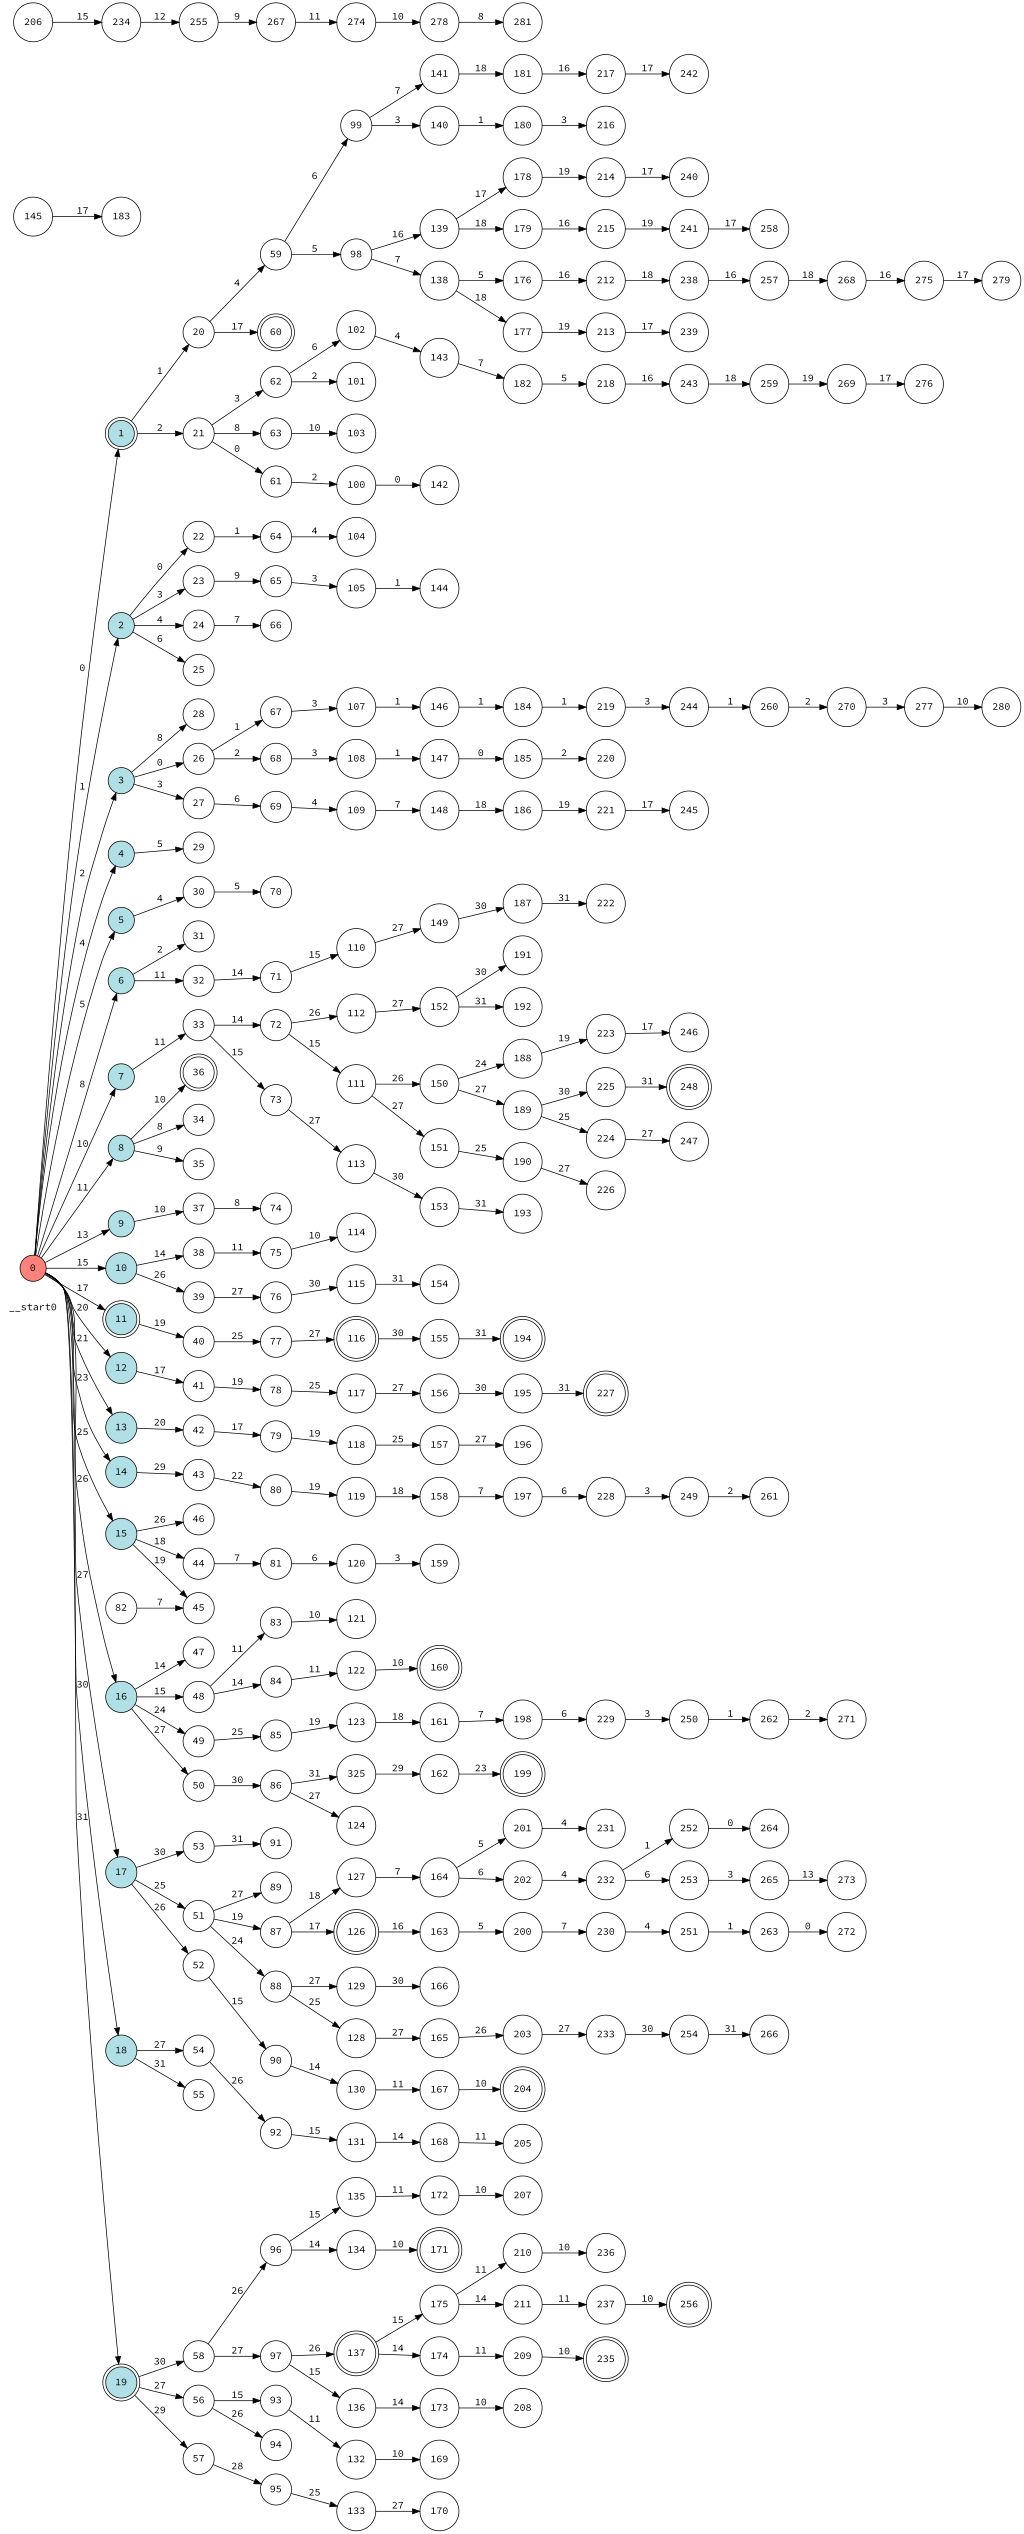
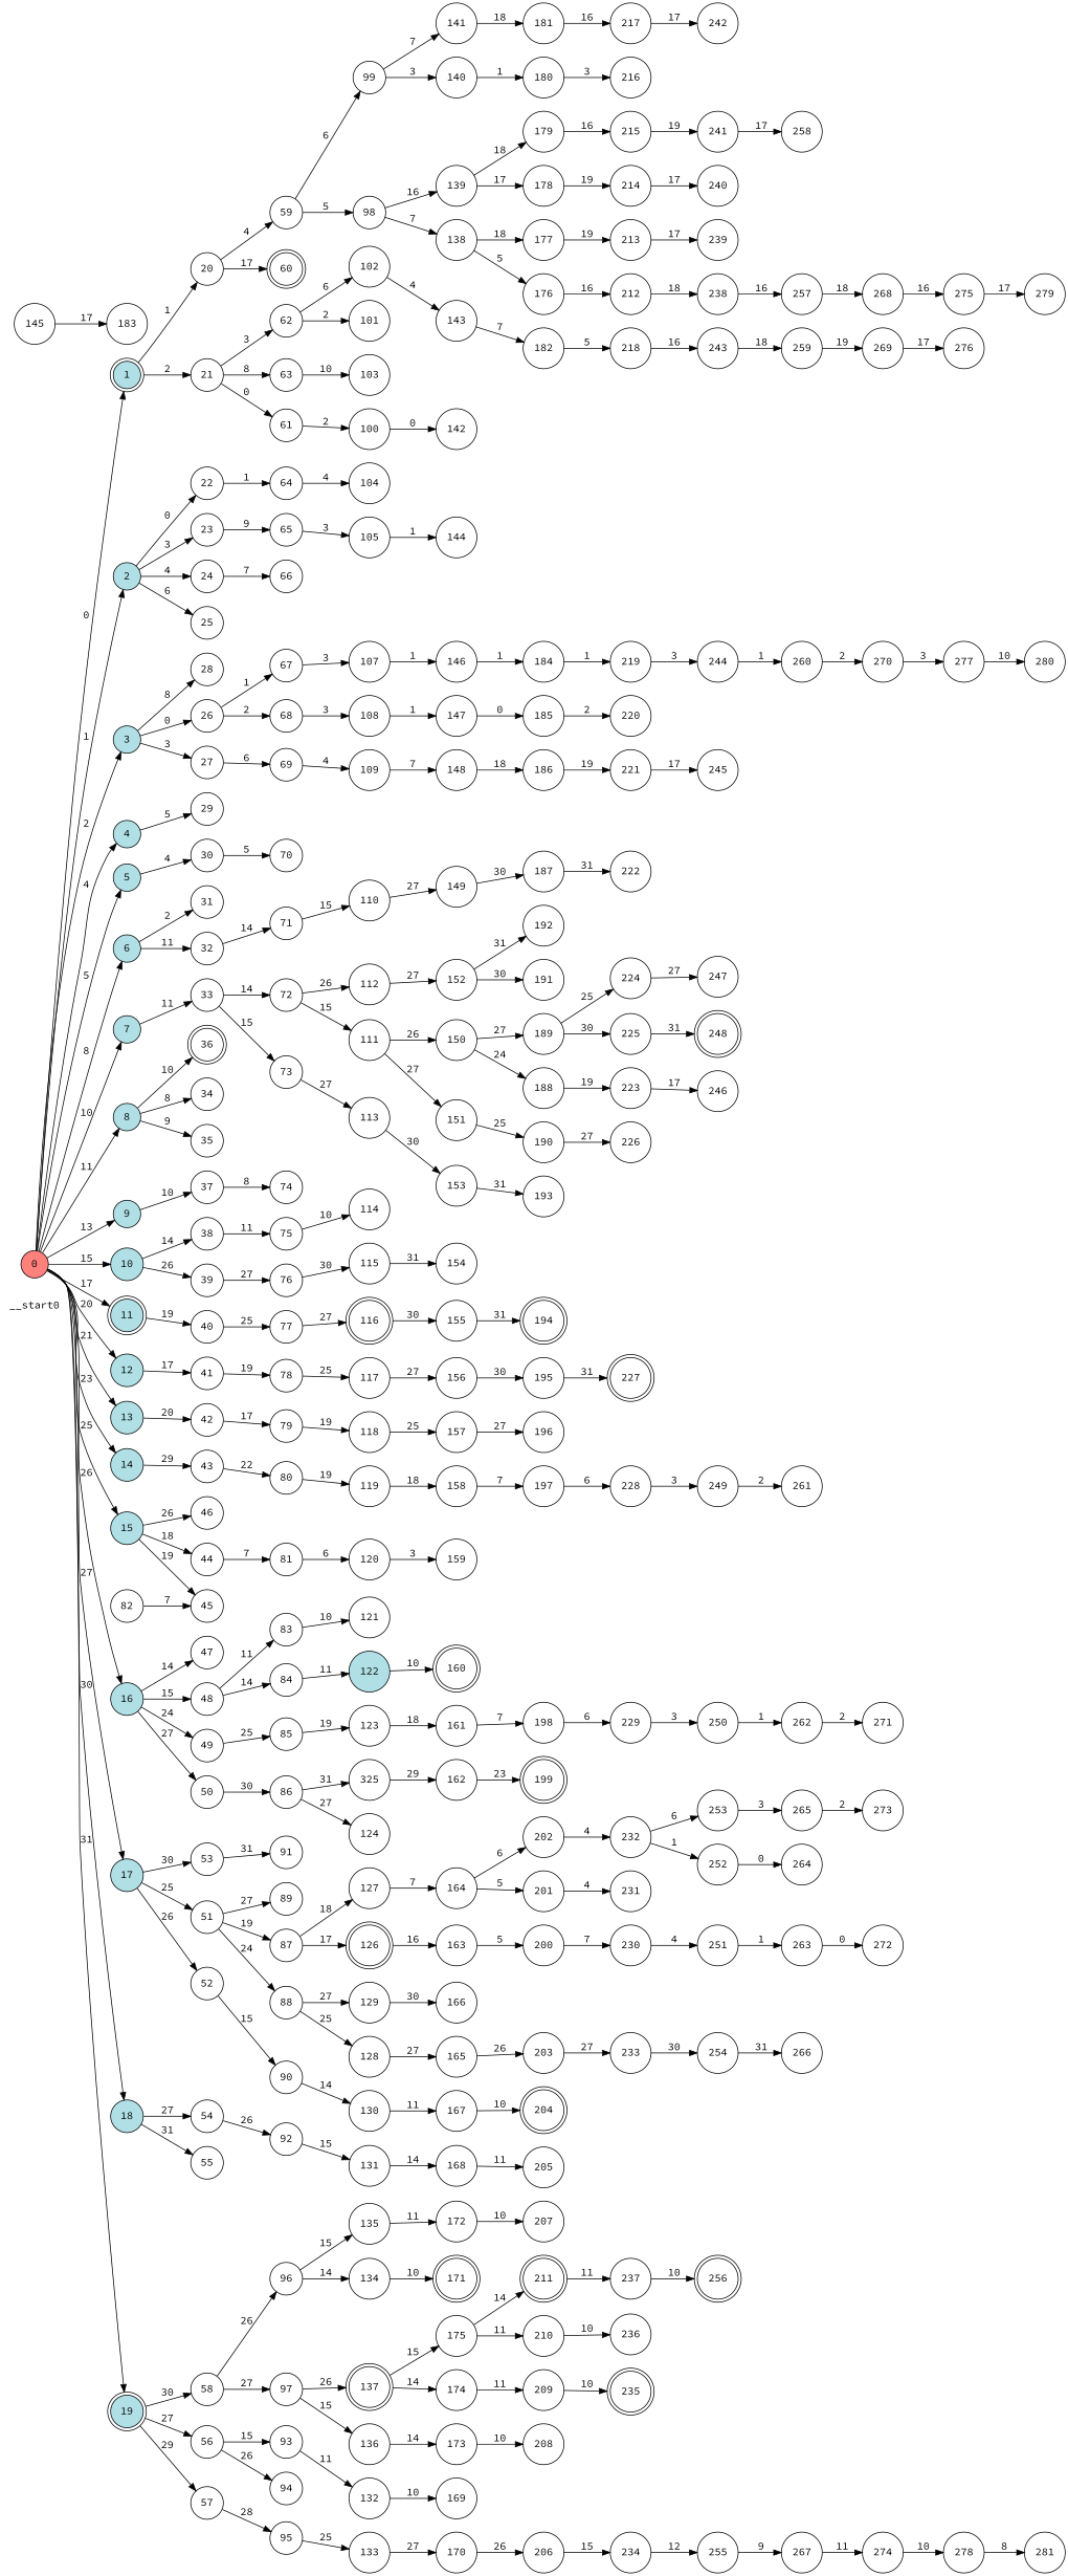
  digraph {
    fontname="Source Code Pro"
    rankdir=LR
    node [fontname="Source Code Pro" shape=circle color=black fillcolor=white style=filled]
    edge [fontname="Source Code Pro"]
    __start0 [shape=none color="" fillcolor="" style=""]
    n2 [fillcolor="#ff817b" label=0]
    n3 [fillcolor=powderblue label=1 shape=doublecircle style="rounded,filled"]
    n4 [fillcolor=powderblue label=2]
    n5 [fillcolor=powderblue label=3]
    n6 [fillcolor=powderblue label=4]
    n7 [fillcolor=powderblue label=5]
    n8 [fillcolor=powderblue label=6]
    n9 [fillcolor=powderblue label=7]
    n10 [fillcolor=powderblue label=8]
    n11 [fillcolor=powderblue label=9]
    n12 [fillcolor=powderblue label=10]
    n13 [fillcolor=powderblue label=11 shape=doublecircle style="rounded,filled"]
    n14 [fillcolor=powderblue label=12]
    n15 [fillcolor=powderblue label=13]
    n16 [fillcolor=powderblue label=14]
    n17 [fillcolor=powderblue label=15]
    n18 [fillcolor=powderblue label=16]
    n19 [fillcolor=powderblue label=17]
    n20 [fillcolor=powderblue label=18]
    n21 [fillcolor=powderblue label=19 shape=doublecircle style="rounded,filled"]
    n22 [label=20]
    n23 [label=21]
    n24 [label=22]
    n25 [label=23]
    n26 [label=24]
    n27 [label=25]
    n28 [label=26]
    n29 [label=27]
    n30 [label=28]
    n31 [label=29]
    n32 [label=30]
    n33 [label=31]
    n34 [label=32]
    n35 [label=33]
    n36 [label=34]
    n37 [label=35]
    n38 [label=36 shape=doublecircle style="rounded,filled"]
    n39 [label=37]
    n40 [label=38]
    n41 [label=39]
    n42 [label=40]
    n43 [label=41]
    n44 [label=42]
    n45 [label=43]
    n46 [label=44]
    n47 [label=45]
    n48 [label=46]
    n49 [label=47]
    n50 [label=48]
    n51 [label=49]
    n52 [label=50]
    n53 [label=51]
    n54 [label=52]
    n55 [label=53]
    n56 [label=54]
    n57 [label=55]
    n58 [label=56]
    n59 [label=57]
    n60 [label=58]
    n61 [label=59]
    n62 [label=60 shape=doublecircle style="rounded,filled"]
    n63 [label=61]
    n64 [label=62]
    n65 [label=63]
    n66 [label=64]
    n67 [label=65]
    n68 [label=66]
    n69 [label=67]
    n70 [label=68]
    n71 [label=69]
    n72 [label=70]
    n73 [label=71]
    n74 [label=72]
    n75 [label=73]
    n76 [label=74]
    n77 [label=75]
    n78 [label=76]
    n79 [label=77]
    n80 [label=78]
    n81 [label=79]
    n82 [label=80]
    n83 [label=81]
    n84 [label=83]
    n85 [label=84]
    n86 [label=85]
    n87 [label=86]
    n88 [label=87]
    n89 [label=88]
    n90 [label=89]
    n91 [label=90]
    n92 [label=91]
    n93 [label=92]
    n94 [label=93]
    n95 [label=94]
    n96 [label=95]
    n97 [label=96]
    n98 [label=97]
    n99 [label=98]
    n100 [label=99]
    n101 [label=100]
    n102 [label=101]
    n103 [label=102]
    n104 [label=103]
    n105 [label=104]
    n106 [label=105]
    n107 [label=107]
    n108 [label=108]
    n109 [label=109]
    n110 [label=110]
    n111 [label=111]
    n112 [label=112]
    n113 [label=113]
    n114 [label=114]
    n115 [label=115]
    n116 [label=116 shape=doublecircle style="rounded,filled"]
    n117 [label=117]
    n118 [label=118]
    n119 [label=119]
    n120 [label=120]
    n121 [label=82]
    n122 [label=121]
-   n123 [label=122]
+   n123 [fillcolor=powderblue label=122]
    n124 [label=123]
    n125 [label=124]
    n126 [label=325]
    n127 [label=126 shape=doublecircle style="rounded,filled"]
    n128 [label=127]
    n129 [label=128]
    n130 [label=129]
    n131 [label=130]
    n132 [label=131]
    n133 [label=132]
    n134 [label=133]
    n135 [label=134]
    n136 [label=135]
    n137 [label=136]
    n138 [label=137 shape=doublecircle style="rounded,filled"]
    n139 [label=138]
    n140 [label=139]
    n141 [label=140]
    n142 [label=141]
    n143 [label=142]
    n144 [label=143]
    n145 [label=144]
    n146 [label=146]
    n147 [label=147]
    n148 [label=148]
    n149 [label=149]
    n150 [label=150]
    n151 [label=151]
    n152 [label=152]
    n153 [label=153]
    n154 [label=154]
    n155 [label=155]
    n156 [label=156]
    n157 [label=157]
    n158 [label=158]
    n159 [label=159]
    n160 [label=160 shape=doublecircle style="rounded,filled"]
    n161 [label=161]
    n162 [label=162]
    n163 [label=163]
    n164 [label=164]
    n165 [label=165]
    n166 [label=166]
    n167 [label=167]
    n168 [label=168]
    n169 [label=169]
    n170 [label=170]
    n171 [label=171 shape=doublecircle style="rounded,filled"]
    n172 [label=172]
    n173 [label=173]
    n174 [label=174]
    n175 [label=175]
    n176 [label=176]
    n177 [label=177]
    n178 [label=178]
    n179 [label=179]
    n180 [label=180]
    n181 [label=181]
    n182 [label=182]
    n183 [label=145]
    n184 [label=183]
    n185 [label=184]
    n186 [label=185]
    n187 [label=186]
    n188 [label=187]
    n189 [label=188]
    n190 [label=189]
    n191 [label=190]
    n192 [label=191]
    n193 [label=192]
    n194 [label=193]
    n195 [label=194 shape=doublecircle style="rounded,filled"]
    n196 [label=195]
    n197 [label=196]
    n198 [label=197]
    n199 [label=198]
    n200 [label=199 shape=doublecircle style="rounded,filled"]
    n201 [label=200]
    n202 [label=201]
    n203 [label=202]
    n204 [label=203]
    n205 [label=204 shape=doublecircle style="rounded,filled"]
    n206 [label=205]
    n207 [label=206]
    n208 [label=207]
    n209 [label=208]
    n210 [label=209]
    n211 [label=210]
-   n212 [label=211]
+   n212 [label=211 shape=doublecircle]
    n213 [label=212]
    n214 [label=213]
    n215 [label=214]
    n216 [label=215]
    n217 [label=216]
    n218 [label=217]
    n219 [label=218]
    n220 [label=219]
    n221 [label=220]
    n222 [label=221]
    n223 [label=222]
    n224 [label=223]
    n225 [label=224]
    n226 [label=225]
    n227 [label=226]
    n228 [label=227 shape=doublecircle style="rounded,filled"]
    n229 [label=228]
    n230 [label=229]
    n231 [label=230]
    n232 [label=231]
    n233 [label=232]
    n234 [label=233]
    n235 [label=234]
    n236 [label=235 shape=doublecircle style="rounded,filled"]
    n237 [label=236]
    n238 [label=237]
    n239 [label=238]
    n240 [label=239]
    n241 [label=240]
    n242 [label=241]
    n243 [label=242]
    n244 [label=243]
    n245 [label=244]
    n246 [label=245]
    n247 [label=246]
    n248 [label=247]
    n249 [label=248 shape=doublecircle style="rounded,filled"]
    n250 [label=249]
    n251 [label=250]
    n252 [label=251]
    n253 [label=252]
    n254 [label=253]
    n255 [label=254]
    n256 [label=255]
    n257 [label=256 shape=doublecircle style="rounded,filled"]
    n258 [label=257]
    n259 [label=258]
    n260 [label=259]
    n261 [label=260]
    n262 [label=261]
    n263 [label=262]
    n264 [label=263]
    n265 [label=264]
    n266 [label=265]
    n267 [label=266]
    n268 [label=267]
    n269 [label=268]
    n270 [label=269]
    n271 [label=270]
    n272 [label=271]
    n273 [label=272]
    n274 [label=273]
    n275 [label=274]
    n276 [label=275]
    n277 [label=276]
    n278 [label=277]
    n279 [label=278]
    n280 [label=279]
    n281 [label=280]
    n282 [label=281]
    n2 -> n3 [label=0]
    n2 -> n4 [label=1]
    n2 -> n5 [label=2]
    n2 -> n6 [label=4]
    n2 -> n7 [label=5]
    n2 -> n8 [label=8]
    n2 -> n9 [label=10]
    n2 -> n10 [label=11]
    n2 -> n11 [label=13]
    n2 -> n12 [label=15]
    n2 -> n13 [label=17]
    n2 -> n14 [label=20]
    n2 -> n15 [label=21]
    n2 -> n16 [label=23]
    n2 -> n17 [label=25]
    n2 -> n18 [label=26]
    n2 -> n19 [label=27]
    n2 -> n20 [label=30]
    n2 -> n21 [label=31]
    n3 -> n22 [label=1]
    n3 -> n23 [label=2]
    n4 -> n24 [label=0]
    n4 -> n25 [label=3]
    n4 -> n26 [label=4]
    n4 -> n27 [label=6]
    n5 -> n28 [label=0]
    n5 -> n29 [label=3]
    n5 -> n30 [label=8]
    n6 -> n31 [label=5]
    n7 -> n32 [label=4]
    n8 -> n33 [label=2]
    n8 -> n34 [label=11]
    n9 -> n35 [label=11]
    n10 -> n36 [label=8]
    n10 -> n37 [label=9]
    n10 -> n38 [label=10]
    n11 -> n39 [label=10]
    n12 -> n40 [label=14]
    n12 -> n41 [label=26]
    n13 -> n42 [label=19]
    n14 -> n43 [label=17]
    n15 -> n44 [label=20]
    n16 -> n45 [label=29]
    n17 -> n46 [label=18]
    n17 -> n47 [label=19]
    n17 -> n48 [label=26]
    n18 -> n49 [label=14]
    n18 -> n50 [label=15]
    n18 -> n51 [label=24]
    n18 -> n52 [label=27]
    n19 -> n53 [label=25]
    n19 -> n54 [label=26]
    n19 -> n55 [label=30]
    n20 -> n56 [label=27]
    n20 -> n57 [label=31]
    n21 -> n58 [label=27]
    n21 -> n59 [label=29]
    n21 -> n60 [label=30]
    n22 -> n61 [label=4]
    n22 -> n62 [label=17]
    n23 -> n63 [label=0]
    n23 -> n64 [label=3]
    n23 -> n65 [label=8]
    n24 -> n66 [label=1]
    n25 -> n67 [label=9]
    n26 -> n68 [label=7]
    n28 -> n69 [label=1]
    n28 -> n70 [label=2]
    n29 -> n71 [label=6]
    n32 -> n72 [label=5]
    n34 -> n73 [label=14]
    n35 -> n74 [label=14]
    n35 -> n75 [label=15]
    n39 -> n76 [label=8]
    n40 -> n77 [label=11]
    n41 -> n78 [label=27]
    n42 -> n79 [label=25]
    n43 -> n80 [label=19]
    n44 -> n81 [label=17]
    n45 -> n82 [label=22]
    n46 -> n83 [label=7]
    n50 -> n84 [label=11]
    n50 -> n85 [label=14]
    n51 -> n86 [label=25]
    n52 -> n87 [label=30]
    n53 -> n88 [label=19]
    n53 -> n89 [label=24]
    n53 -> n90 [label=27]
    n54 -> n91 [label=15]
    n55 -> n92 [label=31]
    n56 -> n93 [label=26]
    n58 -> n94 [label=15]
    n58 -> n95 [label=26]
    n59 -> n96 [label=28]
    n60 -> n97 [label=26]
    n60 -> n98 [label=27]
    n61 -> n99 [label=5]
    n61 -> n100 [label=6]
    n63 -> n101 [label=2]
    n64 -> n102 [label=2]
    n64 -> n103 [label=6]
    n65 -> n104 [label=10]
    n66 -> n105 [label=4]
    n67 -> n106 [label=3]
    n69 -> n107 [label=3]
    n70 -> n108 [label=3]
    n71 -> n109 [label=4]
    n73 -> n110 [label=15]
    n74 -> n111 [label=15]
    n74 -> n112 [label=26]
    n75 -> n113 [label=27]
    n77 -> n114 [label=10]
    n78 -> n115 [label=30]
    n79 -> n116 [label=27]
    n80 -> n117 [label=25]
    n81 -> n118 [label=19]
    n82 -> n119 [label=19]
    n83 -> n120 [label=6]
    n84 -> n122 [label=10]
    n85 -> n123 [label=11]
    n86 -> n124 [label=19]
    n87 -> n125 [label=27]
    n87 -> n126 [label=31]
    n88 -> n127 [label=17]
    n88 -> n128 [label=18]
    n89 -> n129 [label=25]
    n89 -> n130 [label=27]
    n91 -> n131 [label=14]
    n93 -> n132 [label=15]
    n94 -> n133 [label=11]
    n96 -> n134 [label=25]
    n97 -> n135 [label=14]
    n97 -> n136 [label=15]
    n98 -> n137 [label=15]
    n98 -> n138 [label=26]
    n99 -> n139 [label=7]
    n99 -> n140 [label=16]
    n100 -> n141 [label=3]
    n100 -> n142 [label=7]
    n101 -> n143 [label=0]
    n103 -> n144 [label=4]
    n106 -> n145 [label=1]
    n107 -> n146 [label=1]
    n108 -> n147 [label=1]
    n109 -> n148 [label=7]
    n110 -> n149 [label=27]
    n111 -> n150 [label=26]
    n111 -> n151 [label=27]
    n112 -> n152 [label=27]
    n113 -> n153 [label=30]
    n115 -> n154 [label=31]
    n116 -> n155 [label=30]
    n117 -> n156 [label=27]
    n118 -> n157 [label=25]
    n119 -> n158 [label=18]
    n120 -> n159 [label=3]
    n121 -> n47 [label=7]
    n123 -> n160 [label=10]
    n124 -> n161 [label=18]
    n126 -> n162 [label=29]
    n127 -> n163 [label=16]
    n128 -> n164 [label=7]
    n129 -> n165 [label=27]
    n130 -> n166 [label=30]
    n131 -> n167 [label=11]
    n132 -> n168 [label=14]
    n133 -> n169 [label=10]
    n134 -> n170 [label=27]
    n135 -> n171 [label=10]
    n136 -> n172 [label=11]
    n137 -> n173 [label=14]
    n138 -> n174 [label=14]
    n138 -> n175 [label=15]
    n139 -> n176 [label=5]
    n139 -> n177 [label=18]
    n140 -> n178 [label=17]
    n140 -> n179 [label=18]
    n141 -> n180 [label=1]
    n142 -> n181 [label=18]
    n144 -> n182 [label=7]
    n146 -> n185 [label=1]
    n147 -> n186 [label=0]
    n148 -> n187 [label=18]
    n149 -> n188 [label=30]
    n150 -> n189 [label=24]
    n150 -> n190 [label=27]
    n151 -> n191 [label=25]
    n152 -> n192 [label=30]
    n152 -> n193 [label=31]
    n153 -> n194 [label=31]
    n155 -> n195 [label=31]
    n156 -> n196 [label=30]
    n157 -> n197 [label=27]
    n158 -> n198 [label=7]
    n161 -> n199 [label=7]
    n162 -> n200 [label=23]
    n163 -> n201 [label=5]
    n164 -> n202 [label=5]
    n164 -> n203 [label=6]
    n165 -> n204 [label=26]
    n167 -> n205 [label=10]
    n168 -> n206 [label=11]
+   n170 -> n207 [label=26]
    n172 -> n208 [label=10]
    n173 -> n209 [label=10]
    n174 -> n210 [label=11]
    n175 -> n211 [label=11]
    n175 -> n212 [label=14]
    n176 -> n213 [label=16]
    n177 -> n214 [label=19]
    n178 -> n215 [label=19]
    n179 -> n216 [label=16]
    n180 -> n217 [label=3]
    n181 -> n218 [label=16]
    n182 -> n219 [label=5]
    n183 -> n184 [label=17]
    n185 -> n220 [label=1]
    n186 -> n221 [label=2]
    n187 -> n222 [label=19]
    n188 -> n223 [label=31]
    n189 -> n224 [label=19]
    n190 -> n225 [label=25]
    n190 -> n226 [label=30]
    n191 -> n227 [label=27]
    n196 -> n228 [label=31]
    n198 -> n229 [label=6]
    n199 -> n230 [label=6]
    n201 -> n231 [label=7]
    n202 -> n232 [label=4]
    n203 -> n233 [label=4]
    n204 -> n234 [label=27]
    n207 -> n235 [label=15]
    n210 -> n236 [label=10]
    n211 -> n237 [label=10]
    n212 -> n238 [label=11]
    n213 -> n239 [label=18]
    n214 -> n240 [label=17]
    n215 -> n241 [label=17]
    n216 -> n242 [label=19]
    n218 -> n243 [label=17]
    n219 -> n244 [label=16]
    n220 -> n245 [label=3]
    n222 -> n246 [label=17]
    n224 -> n247 [label=17]
    n225 -> n248 [label=27]
    n226 -> n249 [label=31]
    n229 -> n250 [label=3]
    n230 -> n251 [label=3]
    n231 -> n252 [label=4]
    n233 -> n253 [label=1]
    n233 -> n254 [label=6]
    n234 -> n255 [label=30]
    n235 -> n256 [label=12]
    n238 -> n257 [label=10]
    n239 -> n258 [label=16]
    n242 -> n259 [label=17]
    n244 -> n260 [label=18]
    n245 -> n261 [label=1]
    n250 -> n262 [label=2]
    n251 -> n263 [label=1]
    n252 -> n264 [label=1]
    n253 -> n265 [label=0]
    n254 -> n266 [label=3]
    n255 -> n267 [label=31]
    n256 -> n268 [label=9]
    n258 -> n269 [label=18]
    n260 -> n270 [label=19]
    n261 -> n271 [label=2]
    n263 -> n272 [label=2]
    n264 -> n273 [label=0]
-   n266 -> n274 [label=13]
+   n266 -> n274 [label=2]
    n268 -> n275 [label=11]
    n269 -> n276 [label=16]
    n270 -> n277 [label=17]
    n271 -> n278 [label=3]
    n275 -> n279 [label=10]
    n276 -> n280 [label=17]
    n278 -> n281 [label=10]
    n279 -> n282 [label=8]
  }
